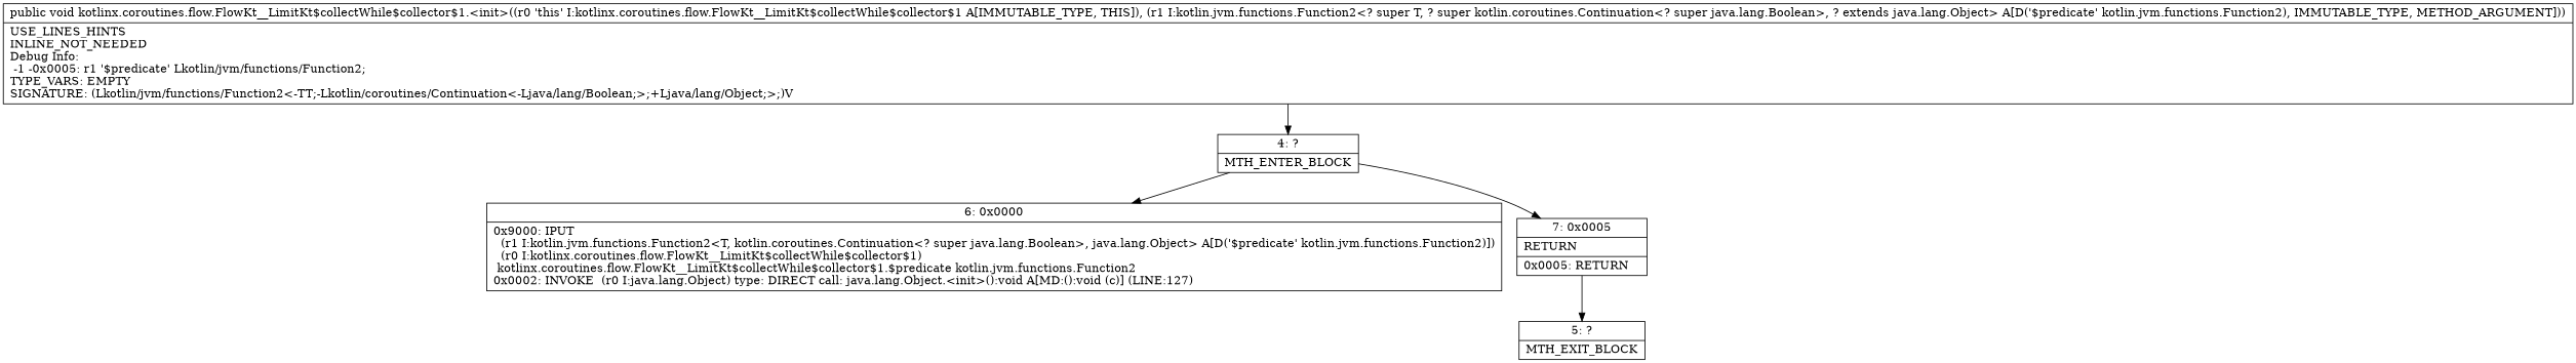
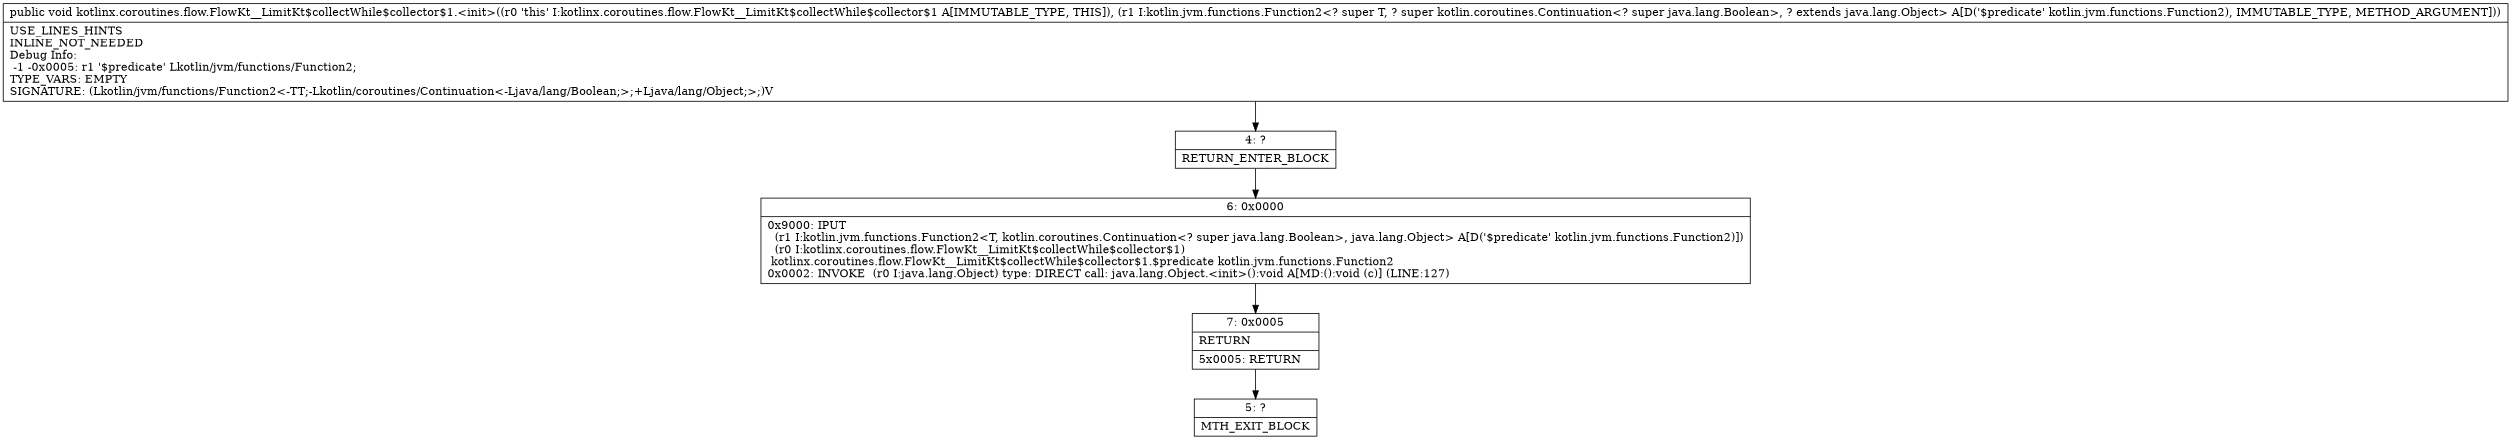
  digraph {
    node [shape=record]
-   n1 [label="{4\:\ ?|MTH_ENTER_BLOCK\l}"]
+   n1 [label="{4\:\ ?|RETURN_ENTER_BLOCK\l}"]
    n2 [label="{6\:\ 0x0000|0x9000: IPUT  \l  (r1 I:kotlin.jvm.functions.Function2\<T, kotlin.coroutines.Continuation\<? super java.lang.Boolean\>, java.lang.Object\> A[D('$predicate' kotlin.jvm.functions.Function2)])\l  (r0 I:kotlinx.coroutines.flow.FlowKt__LimitKt$collectWhile$collector$1)\l kotlinx.coroutines.flow.FlowKt__LimitKt$collectWhile$collector$1.$predicate kotlin.jvm.functions.Function2 \l0x0002: INVOKE  (r0 I:java.lang.Object) type: DIRECT call: java.lang.Object.\<init\>():void A[MD:():void (c)] (LINE:127)\l}"]
-   n3 [label="{7\:\ 0x0005|RETURN\l|0x0005: RETURN   \l}"]
+   n3 [label="{7\:\ 0x0005|RETURN\l|5x0005: RETURN   \l}"]
    n4 [label="{5\:\ ?|MTH_EXIT_BLOCK\l}"]
    n5 [label="{public void kotlinx.coroutines.flow.FlowKt__LimitKt$collectWhile$collector$1.\<init\>((r0 'this' I:kotlinx.coroutines.flow.FlowKt__LimitKt$collectWhile$collector$1 A[IMMUTABLE_TYPE, THIS]), (r1 I:kotlin.jvm.functions.Function2\<? super T, ? super kotlin.coroutines.Continuation\<? super java.lang.Boolean\>, ? extends java.lang.Object\> A[D('$predicate' kotlin.jvm.functions.Function2), IMMUTABLE_TYPE, METHOD_ARGUMENT]))  | USE_LINES_HINTS\lINLINE_NOT_NEEDED\lDebug Info:\l  \-1 \-0x0005: r1 '$predicate' Lkotlin\/jvm\/functions\/Function2;\lTYPE_VARS: EMPTY\lSIGNATURE: (Lkotlin\/jvm\/functions\/Function2\<\-TT;\-Lkotlin\/coroutines\/Continuation\<\-Ljava\/lang\/Boolean;\>;+Ljava\/lang\/Object;\>;)V\l}"]
    n1 -> n2
-   n1 -> n3
+   n2 -> n3
    n3 -> n4
    n5 -> n1
  }
